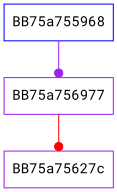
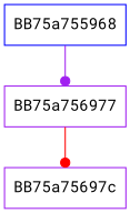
  digraph {
    fontname="Roboto Mono"
    splines=ortho
    node [color=purple fontname="Roboto Mono" shape=box]
    edge [arrowhead=dot fontname="Roboto Mono"]
    n1 [color=blue label=BB75a755968]
    BB75a756977
-   BB75a75697c [label=BB75a75627c]
+   BB75a75697c
    n1 -> BB75a756977 [color=purple]
    BB75a756977 -> BB75a75697c [color=red]
  }
